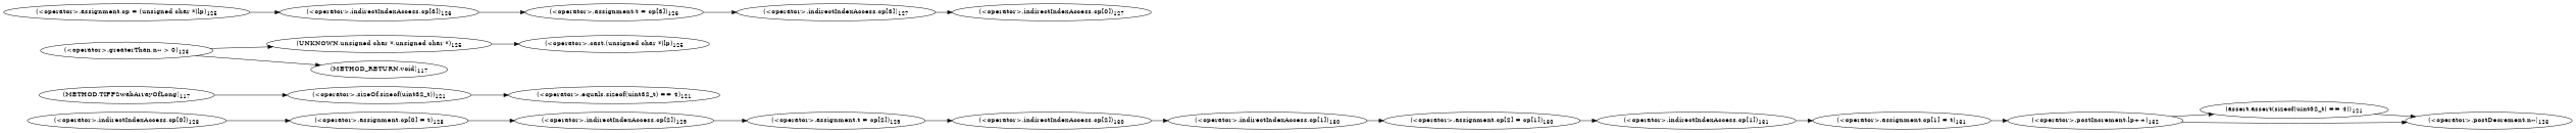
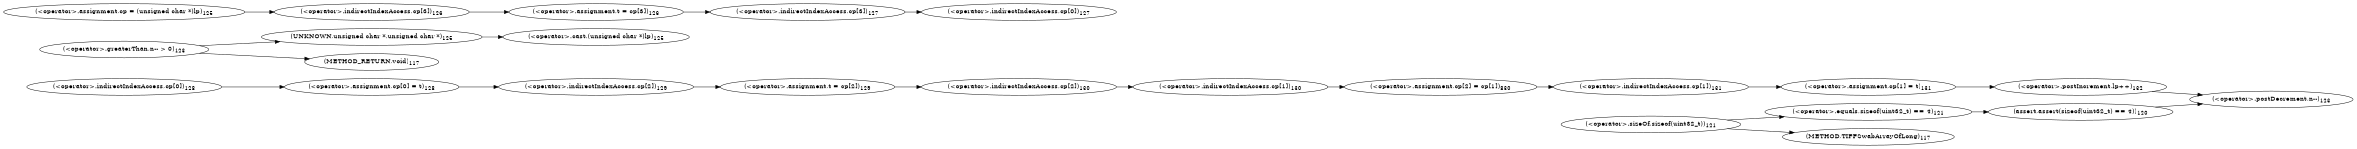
  digraph {
    rankdir=LR
-   n1 [label=<(assert,assert(sizeof(uint32_t) == 4))<SUB>121</SUB>>]
+   n1 [label=<(assert,assert(sizeof(uint32_t) == 4))<SUB>120</SUB>>]
    n2 [label=<(&lt;operator&gt;.postDecrement,n--)<SUB>123</SUB>>]
    n3 [label=<(&lt;operator&gt;.equals,sizeof(uint32_t) == 4)<SUB>121</SUB>>]
    n4 [label=<(&lt;operator&gt;.greaterThan,n-- &gt; 0)<SUB>123</SUB>>]
    n5 [label=<(UNKNOWN,unsigned char *,unsigned char *)<SUB>125</SUB>>]
    n6 [label=<(METHOD_RETURN,void)<SUB>117</SUB>>]
    n7 [label=<(&lt;operator&gt;.cast,(unsigned char *)lp)<SUB>125</SUB>>]
    n8 [label=<(&lt;operator&gt;.sizeOf,sizeof(uint32_t))<SUB>121</SUB>>]
    n9 [label=<(&lt;operator&gt;.assignment,cp = (unsigned char *)lp)<SUB>125</SUB>>]
    n10 [label=<(&lt;operator&gt;.indirectIndexAccess,cp[3])<SUB>126</SUB>>]
    n11 [label=<(&lt;operator&gt;.assignment,t = cp[3])<SUB>126</SUB>>]
    n12 [label=<(&lt;operator&gt;.indirectIndexAccess,cp[3])<SUB>127</SUB>>]
    n13 [label=<(&lt;operator&gt;.indirectIndexAccess,cp[0])<SUB>127</SUB>>]
    n14 [label=<(&lt;operator&gt;.indirectIndexAccess,cp[0])<SUB>128</SUB>>]
    n15 [label=<(&lt;operator&gt;.assignment,cp[0] = t)<SUB>128</SUB>>]
    n16 [label=<(&lt;operator&gt;.indirectIndexAccess,cp[2])<SUB>129</SUB>>]
    n17 [label=<(&lt;operator&gt;.assignment,t = cp[2])<SUB>129</SUB>>]
    n18 [label=<(&lt;operator&gt;.indirectIndexAccess,cp[2])<SUB>130</SUB>>]
    n19 [label=<(&lt;operator&gt;.indirectIndexAccess,cp[1])<SUB>130</SUB>>]
-   n20 [label=<(&lt;operator&gt;.assignment,cp[2] = cp[1])<SUB>130</SUB>>]
+   n20 [label=<(&lt;operator&gt;.assignment,cp[2] = cp[1])<SUB>830</SUB>>]
    n21 [label=<(&lt;operator&gt;.indirectIndexAccess,cp[1])<SUB>131</SUB>>]
    n22 [label=<(&lt;operator&gt;.assignment,cp[1] = t)<SUB>131</SUB>>]
    n23 [label=<(&lt;operator&gt;.postIncrement,lp++)<SUB>132</SUB>>]
    n24 [label=<(METHOD,TIFFSwabArrayOfLong)<SUB>117</SUB>>]
    n1 -> n2
-   n23 -> n1
+   n3 -> n1
    n4 -> n5
    n4 -> n6
    n5 -> n7
    n8 -> n3
    n9 -> n10
    n10 -> n11
    n11 -> n12
    n12 -> n13
    n14 -> n15
    n15 -> n16
    n16 -> n17
    n17 -> n18
    n18 -> n19
    n19 -> n20
    n20 -> n21
    n21 -> n22
    n22 -> n23
    n23 -> n2
-   n24 -> n8
+   n8 -> n24
  }
